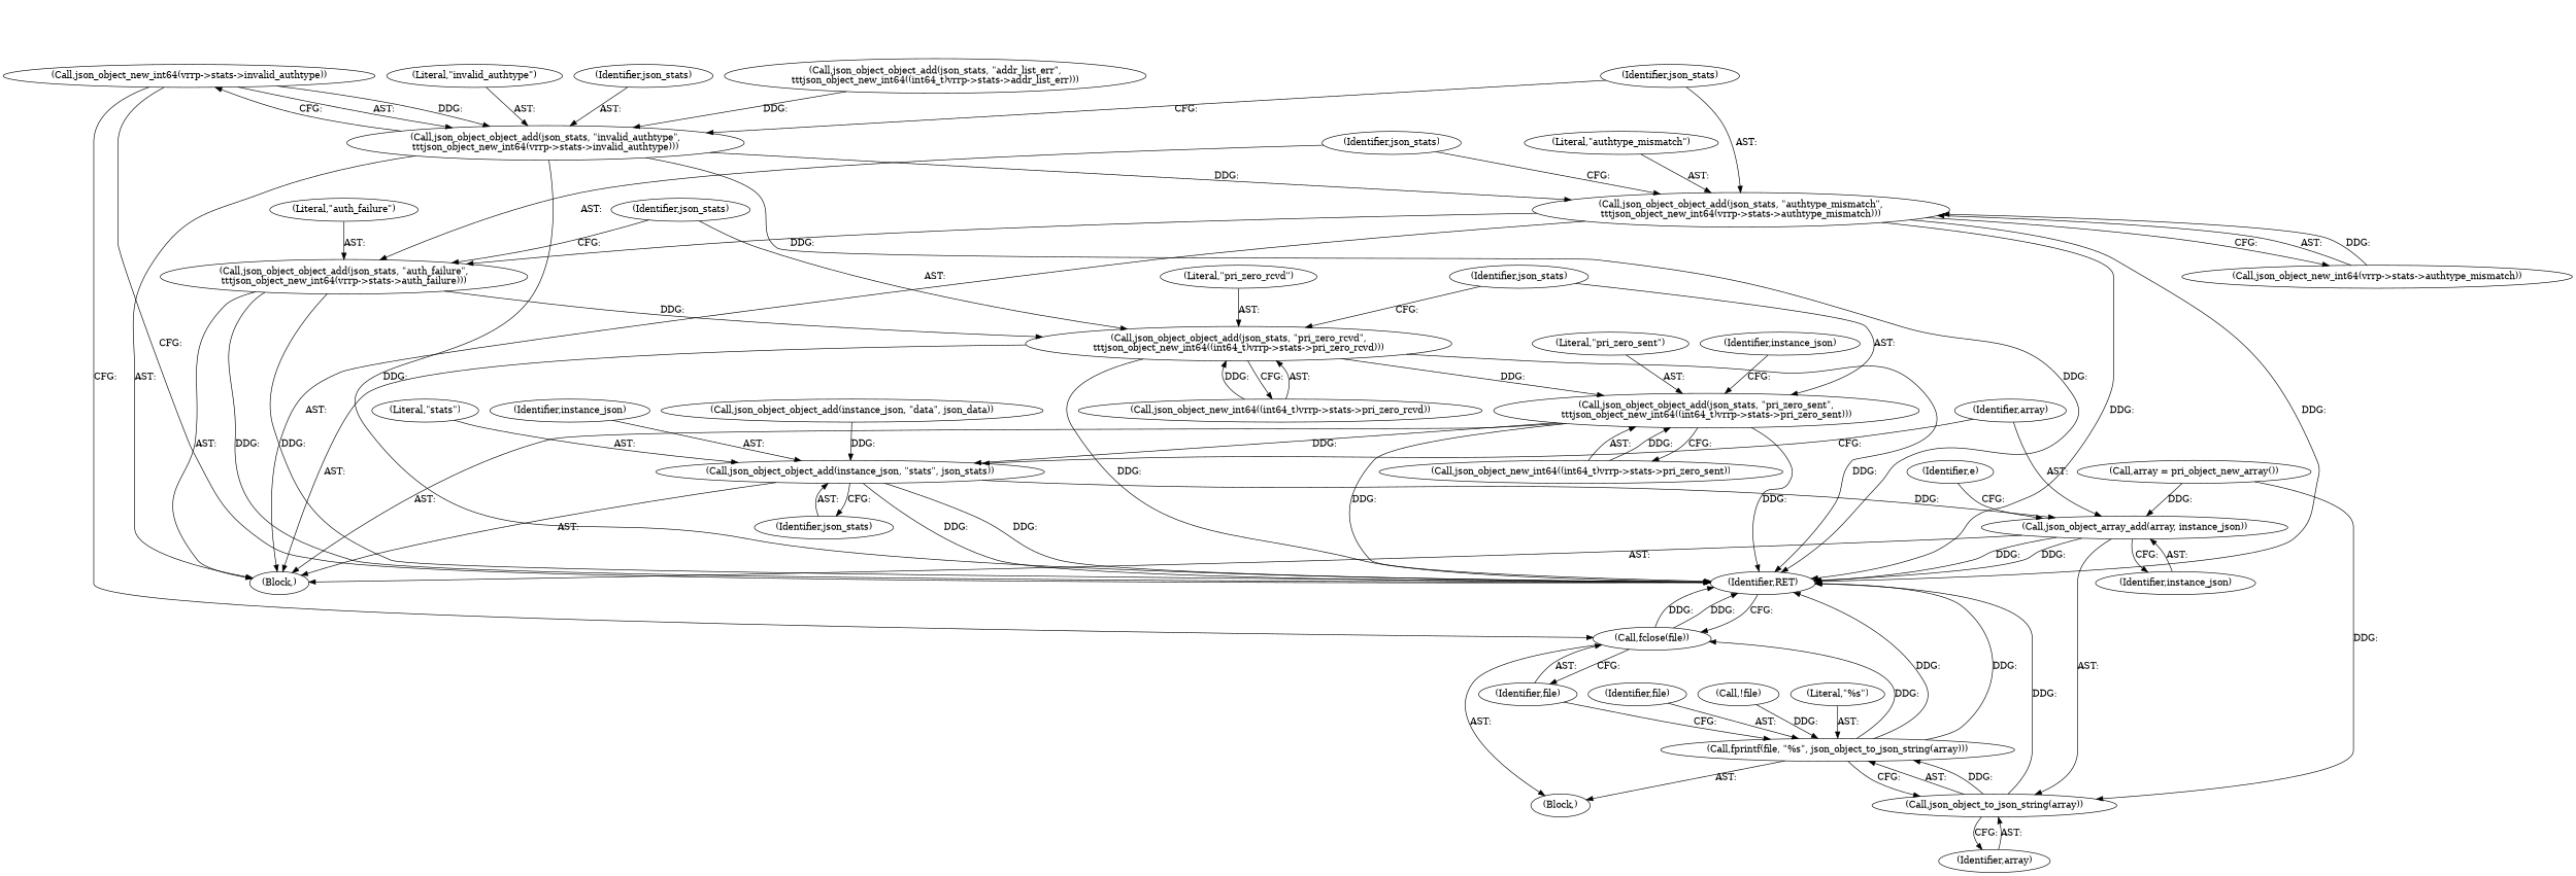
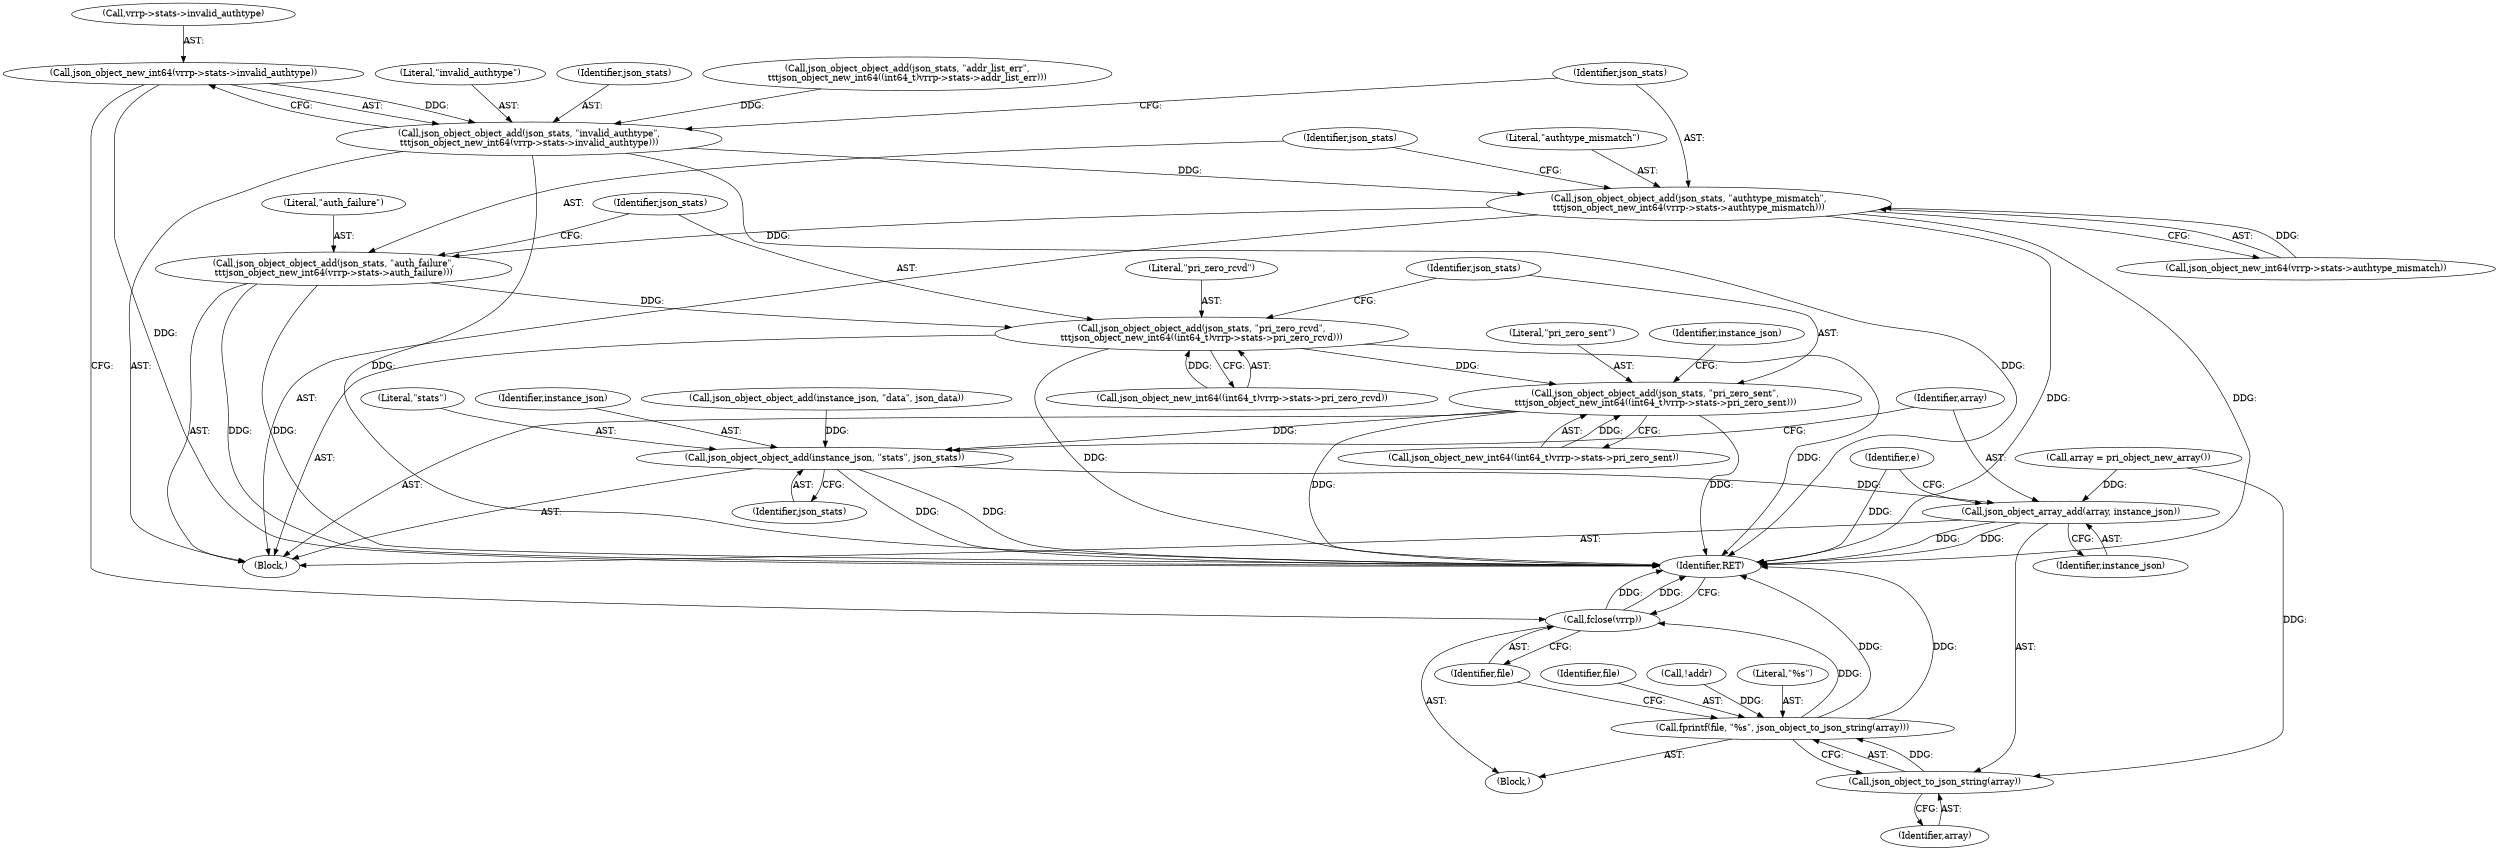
  digraph {
    n1 [label="(Call,json_object_new_int64(vrrp->stats->invalid_authtype))"]
    n2 [label="(Call,json_object_object_add(json_stats, \"invalid_authtype\",\n\t\t\tjson_object_new_int64(vrrp->stats->invalid_authtype)))"]
    n3 [label="(Identifier,RET)"]
-   n4 [label="(Call,fclose(file))"]
+   n4 [label="(Call,fclose(vrrp))"]
    n5 [label="(Call,json_object_object_add(json_stats, \"authtype_mismatch\",\n\t\t\tjson_object_new_int64(vrrp->stats->authtype_mismatch)))"]
    n6 [label="(Block,)"]
+   n7 [label="(Call,vrrp->stats->invalid_authtype)"]
    n8 [label="(Call,json_object_object_add(json_stats, \"auth_failure\",\n\t\t\tjson_object_new_int64(vrrp->stats->auth_failure)))"]
    n9 [label="(Call,json_object_new_int64(vrrp->stats->authtype_mismatch))"]
    n10 [label="(Call,json_object_object_add(json_stats, \"pri_zero_rcvd\",\n\t\t\tjson_object_new_int64((int64_t)vrrp->stats->pri_zero_rcvd)))"]
    n11 [label="(Call,json_object_object_add(json_stats, \"pri_zero_sent\",\n\t\t\tjson_object_new_int64((int64_t)vrrp->stats->pri_zero_sent)))"]
    n12 [label="(Call,json_object_new_int64((int64_t)vrrp->stats->pri_zero_rcvd))"]
    n13 [label="(Call,json_object_object_add(instance_json, \"stats\", json_stats))"]
    n14 [label="(Call,json_object_new_int64((int64_t)vrrp->stats->pri_zero_sent))"]
    n15 [label="(Call,json_object_array_add(array, instance_json))"]
    n16 [label="(Identifier,json_stats)"]
    n17 [label="(Call,json_object_to_json_string(array))"]
    n18 [label="(Identifier,instance_json)"]
    n19 [label="(Call,fprintf(file, \"%s\", json_object_to_json_string(array)))"]
    n20 [label="(Identifier,array)"]
    n21 [label="(Block,)"]
    n22 [label="(Identifier,file)"]
    n23 [label="(Literal,\"auth_failure\")"]
    n24 [label="(Literal,\"pri_zero_sent\")"]
    n25 [label="(Identifier,file)"]
-   n26 [label="(Call,!file)"]
+   n26 [label="(Call,!addr)"]
    n27 [label="(Identifier,instance_json)"]
    n28 [label="(Identifier,json_stats)"]
    n29 [label="(Literal,\"authtype_mismatch\")"]
    n30 [label="(Call,array = pri_object_new_array())"]
    n31 [label="(Literal,\"invalid_authtype\")"]
    n32 [label="(Identifier,json_stats)"]
    n33 [label="(Literal,\"pri_zero_rcvd\")"]
    n34 [label="(Call,json_object_object_add(instance_json, \"data\", json_data))"]
    n35 [label="(Identifier,array)"]
    n36 [label="(Identifier,json_stats)"]
    n37 [label="(Identifier,json_stats)"]
    n38 [label="(Literal,\"%s\")"]
    n39 [label="(Literal,\"stats\")"]
    n40 [label="(Call,json_object_object_add(json_stats, \"addr_list_err\",\n\t\t\tjson_object_new_int64((int64_t)vrrp->stats->addr_list_err)))"]
    n41 [label="(Identifier,instance_json)"]
    n42 [label="(Identifier,e)"]
    n43 [label="(Identifier,json_stats)"]
    n1 -> n2 [label="AST: "]
    n1 -> n2 [label="DDG: "]
-   n1 -> n3 [label="CFG: "]
+   n1 -> n3 [label="DDG: "]
    n1 -> n4 [label="CFG: "]
    n2 -> n1 [label="CFG: "]
    n2 -> n3 [label="DDG: "]
    n2 -> n3 [label="DDG: "]
    n2 -> n5 [label="DDG: "]
    n2 -> n6 [label="AST: "]
    n3 -> n4 [label="CFG: "]
    n4 -> n3 [label="DDG: "]
    n4 -> n3 [label="DDG: "]
    n4 -> n21 [label="AST: "]
    n4 -> n22 [label="CFG: "]
    n5 -> n3 [label="DDG: "]
    n5 -> n3 [label="DDG: "]
    n5 -> n6 [label="AST: "]
    n5 -> n8 [label="DDG: "]
    n5 -> n9 [label="CFG: "]
+   n7 -> n1 [label="AST: "]
    n8 -> n3 [label="DDG: "]
    n8 -> n3 [label="DDG: "]
    n8 -> n6 [label="AST: "]
    n8 -> n10 [label="DDG: "]
    n9 -> n5 [label="AST: "]
    n9 -> n5 [label="DDG: "]
    n10 -> n3 [label="DDG: "]
    n10 -> n3 [label="DDG: "]
    n10 -> n6 [label="AST: "]
    n10 -> n11 [label="DDG: "]
    n10 -> n12 [label="CFG: "]
    n11 -> n3 [label="DDG: "]
    n11 -> n3 [label="DDG: "]
    n11 -> n6 [label="AST: "]
    n11 -> n13 [label="DDG: "]
    n11 -> n14 [label="CFG: "]
    n12 -> n10 [label="AST: "]
    n12 -> n10 [label="DDG: "]
    n13 -> n3 [label="DDG: "]
    n13 -> n3 [label="DDG: "]
    n13 -> n6 [label="AST: "]
    n13 -> n15 [label="DDG: "]
    n13 -> n16 [label="CFG: "]
    n14 -> n11 [label="AST: "]
    n14 -> n11 [label="DDG: "]
    n15 -> n3 [label="DDG: "]
    n15 -> n3 [label="DDG: "]
    n15 -> n6 [label="AST: "]
    n15 -> n17 [label="AST: "]
    n15 -> n18 [label="CFG: "]
    n16 -> n13 [label="AST: "]
-   n17 -> n3 [label="DDG: "]
+   n42 -> n3 [label="DDG: "]
    n17 -> n19 [label="AST: "]
    n17 -> n19 [label="DDG: "]
    n17 -> n20 [label="CFG: "]
    n18 -> n15 [label="AST: "]
    n19 -> n3 [label="DDG: "]
    n19 -> n3 [label="DDG: "]
    n19 -> n4 [label="DDG: "]
    n19 -> n17 [label="CFG: "]
    n19 -> n21 [label="AST: "]
    n20 -> n17 [label="AST: "]
    n22 -> n4 [label="AST: "]
    n22 -> n19 [label="CFG: "]
    n23 -> n8 [label="AST: "]
    n24 -> n11 [label="AST: "]
    n25 -> n19 [label="AST: "]
    n26 -> n19 [label="DDG: "]
    n27 -> n11 [label="CFG: "]
    n28 -> n2 [label="CFG: "]
    n28 -> n5 [label="AST: "]
    n29 -> n5 [label="AST: "]
    n30 -> n15 [label="DDG: "]
    n30 -> n17 [label="DDG: "]
    n31 -> n2 [label="AST: "]
    n32 -> n8 [label="CFG: "]
    n32 -> n10 [label="AST: "]
    n33 -> n10 [label="AST: "]
    n34 -> n13 [label="DDG: "]
    n35 -> n13 [label="CFG: "]
    n35 -> n15 [label="AST: "]
    n36 -> n5 [label="CFG: "]
    n36 -> n8 [label="AST: "]
    n37 -> n2 [label="AST: "]
    n38 -> n19 [label="AST: "]
    n39 -> n13 [label="AST: "]
    n40 -> n2 [label="DDG: "]
    n41 -> n13 [label="AST: "]
    n42 -> n15 [label="CFG: "]
    n43 -> n10 [label="CFG: "]
    n43 -> n11 [label="AST: "]
  }
